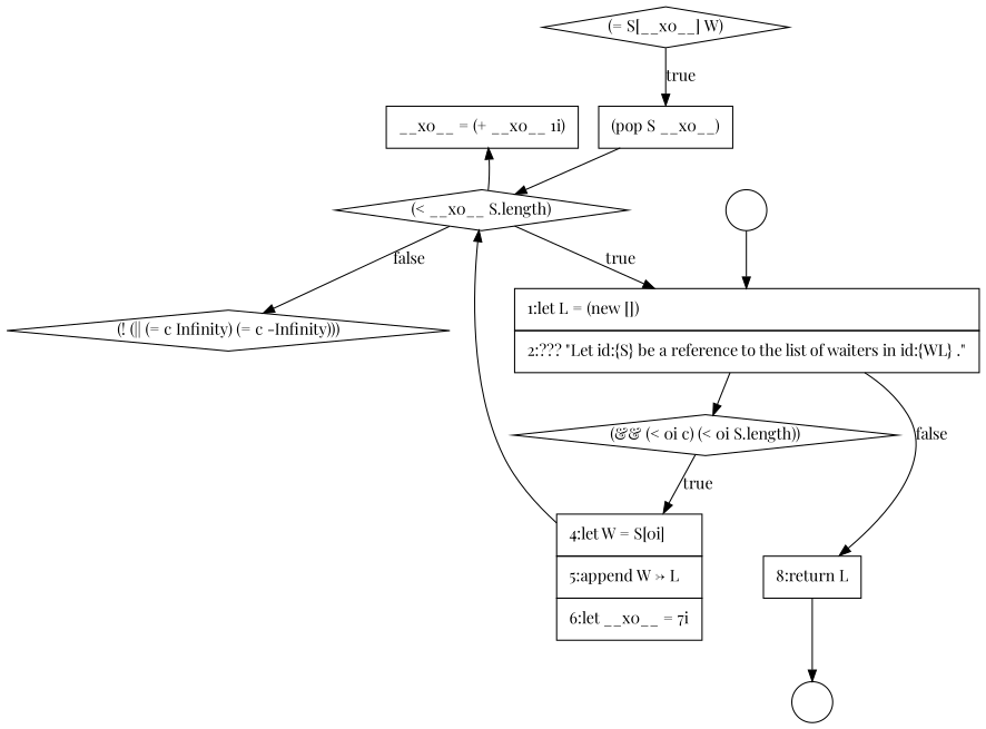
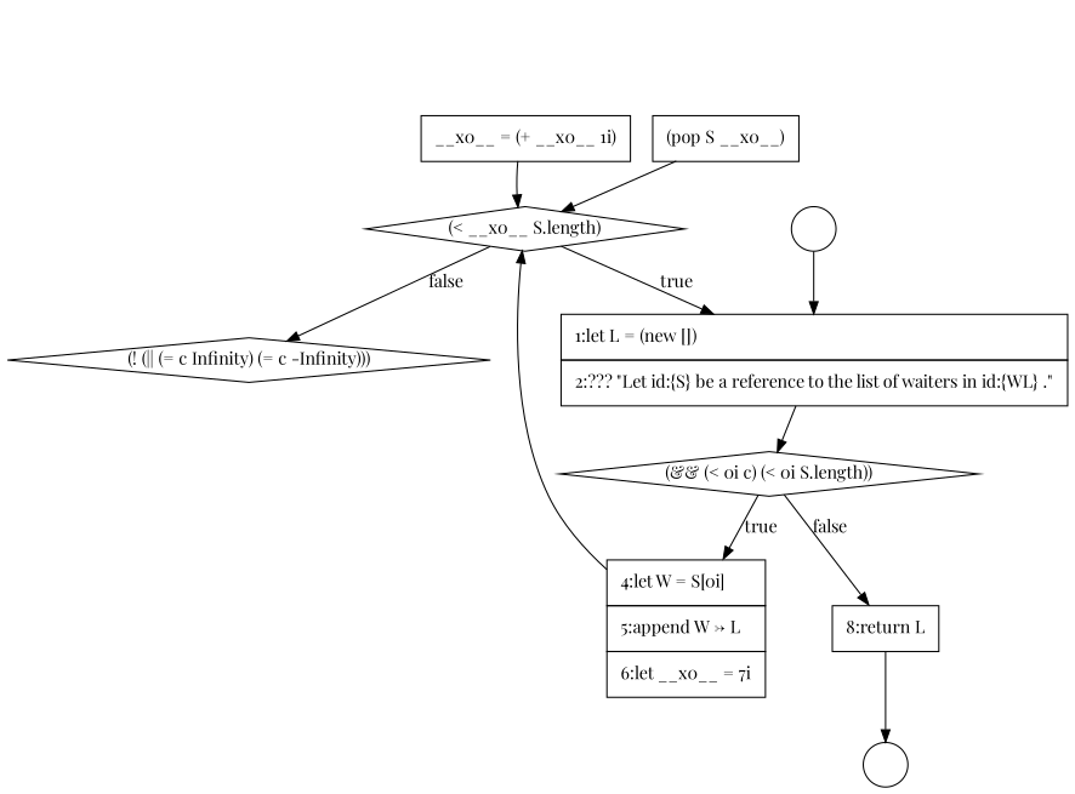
  digraph {
    fontname="Playfair Display"
    node [color=black fillcolor=white fontname="Playfair Display" shape=none style=filled]
    edge [color=black fontname="Playfair Display"]
    n1 [label=<<font color="black">     <table border="0" cellborder="1" cellspacing="0" cellpadding="10">       <tr><td align="left">__x0__ = (+ __x0__ 1i)</td></tr>     </table>   </font>> margin=0]
    n2 [label=<<font color="black">(&lt; __x0__ S.length)</font>> shape=diamond]
    n3 [label=<<font color="black">     <table border="0" cellborder="1" cellspacing="0" cellpadding="10">       <tr><td align="left">1:let L = (new [])</td></tr>       <tr><td align="left">2:??? &quot;Let id:{S} be a reference to the list of waiters in id:{WL} .&quot;</td></tr>     </table>   </font>> margin=0]
    n4 [label=<<font color="black">(! (|| (= c Infinity) (= c -Infinity)))</font>> shape=diamond]
    n5 [label=<<font color="black">     <table border="0" cellborder="1" cellspacing="0" cellpadding="10">       <tr><td align="left">8:return L</td></tr>     </table>   </font>> margin=0]
    n6 [label=" " shape=circle]
    n7 [label=<<font color="black">     <table border="0" cellborder="1" cellspacing="0" cellpadding="10">       <tr><td align="left">4:let W = S[0i]</td></tr>       <tr><td align="left">5:append W -&gt; L</td></tr>       <tr><td align="left">6:let __x0__ = 7i</td></tr>     </table>   </font>> margin=0]
    n8 [label=<<font color="black">     <table border="0" cellborder="1" cellspacing="0" cellpadding="10">       <tr><td align="left">(pop S __x0__)</td></tr>     </table>   </font>> margin=0]
    n9 [label=" " shape=circle]
    n10 [label=<<font color="black">(&amp;&amp; (&lt; 0i c) (&lt; 0i S.length))</font>> shape=diamond]
-   n11 [label=<<font color="black">(= S[__x0__] W)</font>> shape=diamond]
-   n2 -> n1
+   n1 -> n2
    n2 -> n3 [label=<<font color="black">true</font>>]
    n2 -> n4 [label=<<font color="black">false</font>>]
    n3 -> n10
    n5 -> n6
    n7 -> n2
    n8 -> n2
    n9 -> n3
-   n3 -> n5 [label=<<font color="black">false</font>>]
+   n10 -> n5 [label=<<font color="black">false</font>>]
    n10 -> n7 [label=<<font color="black">true</font>>]
-   n11 -> n8 [label=<<font color="black">true</font>>]
  }
